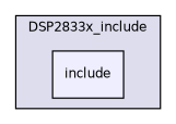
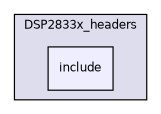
  digraph {
    compound=true
    n1 [fillcolor="#eeeeff" fontname=Helvetica fontsize=10 label=include pencolor=black shape=box style=filled]
    subgraph cluster_1 {
      bgcolor="#ddddee"
      fontname=Helvetica
      fontsize=10
-     label=DSP2833x_include
+     label=DSP2833x_headers
      pencolor=black
      n1
    }
  }
